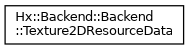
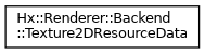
  digraph {
    rankdir=LR
-   n1 [color=black fillcolor=white fontname=Helvetica fontsize=10 height=0.2 label="Hx::Backend::Backend\l::Texture2DResourceData" shape=record style=filled width=0.4]
+   n1 [color=black fillcolor=white fontname=Helvetica fontsize=10 height=0.2 label="Hx::Renderer::Backend\l::Texture2DResourceData" shape=record style=filled width=0.4]
  }
